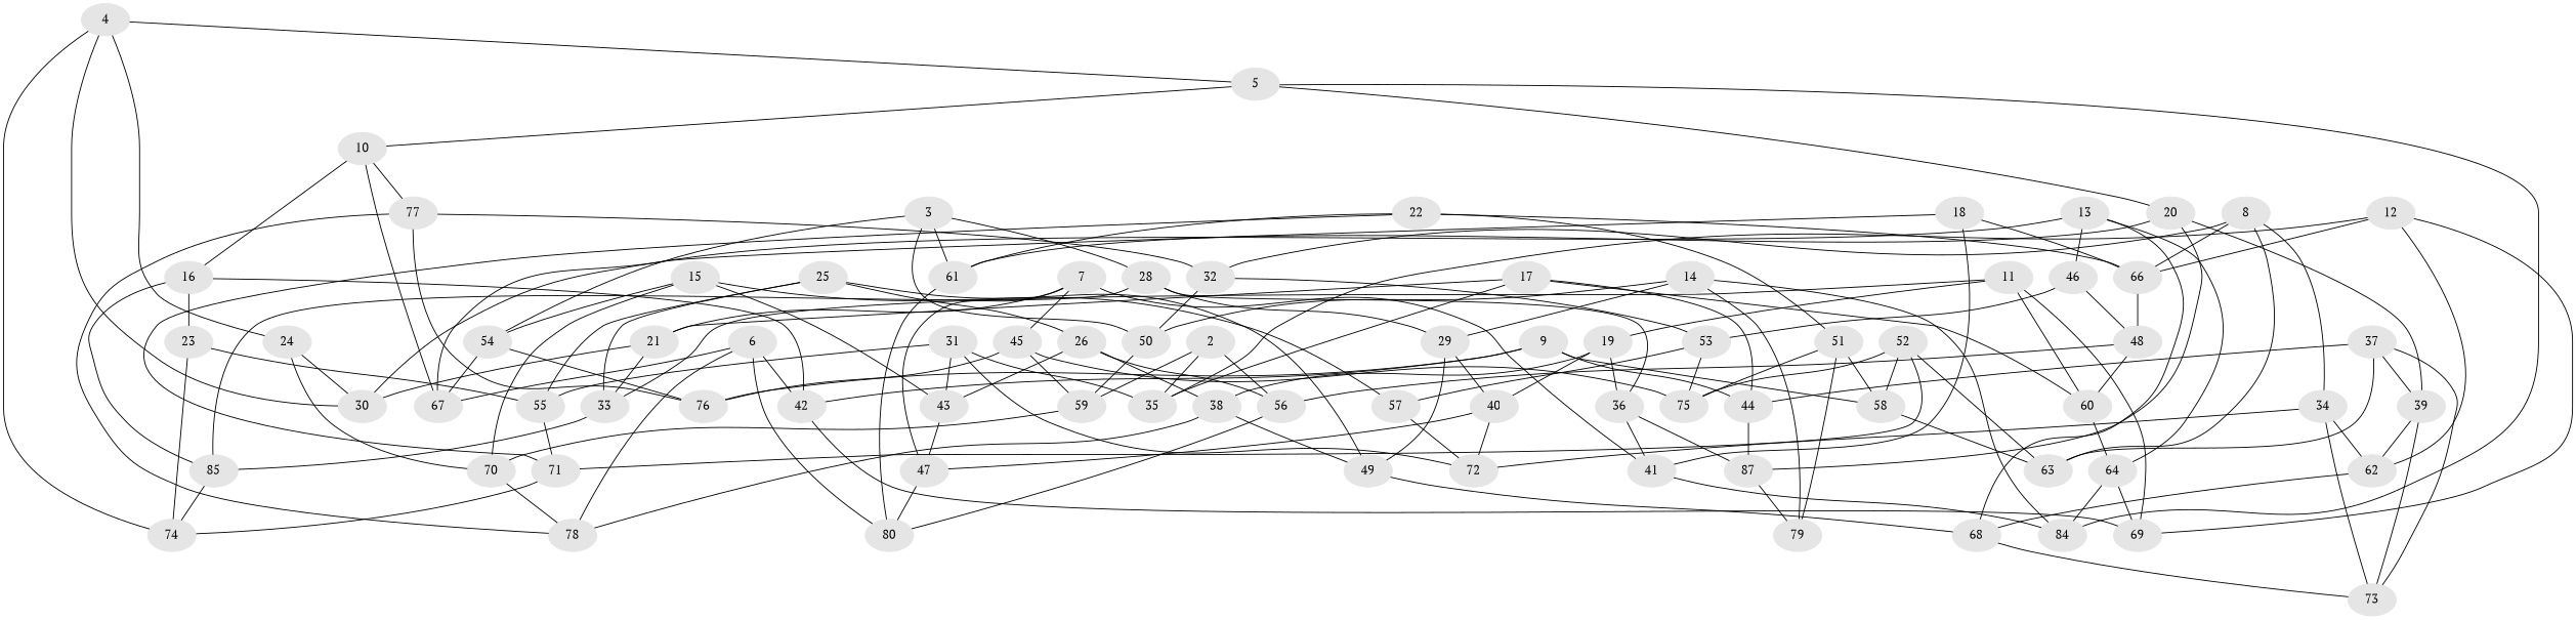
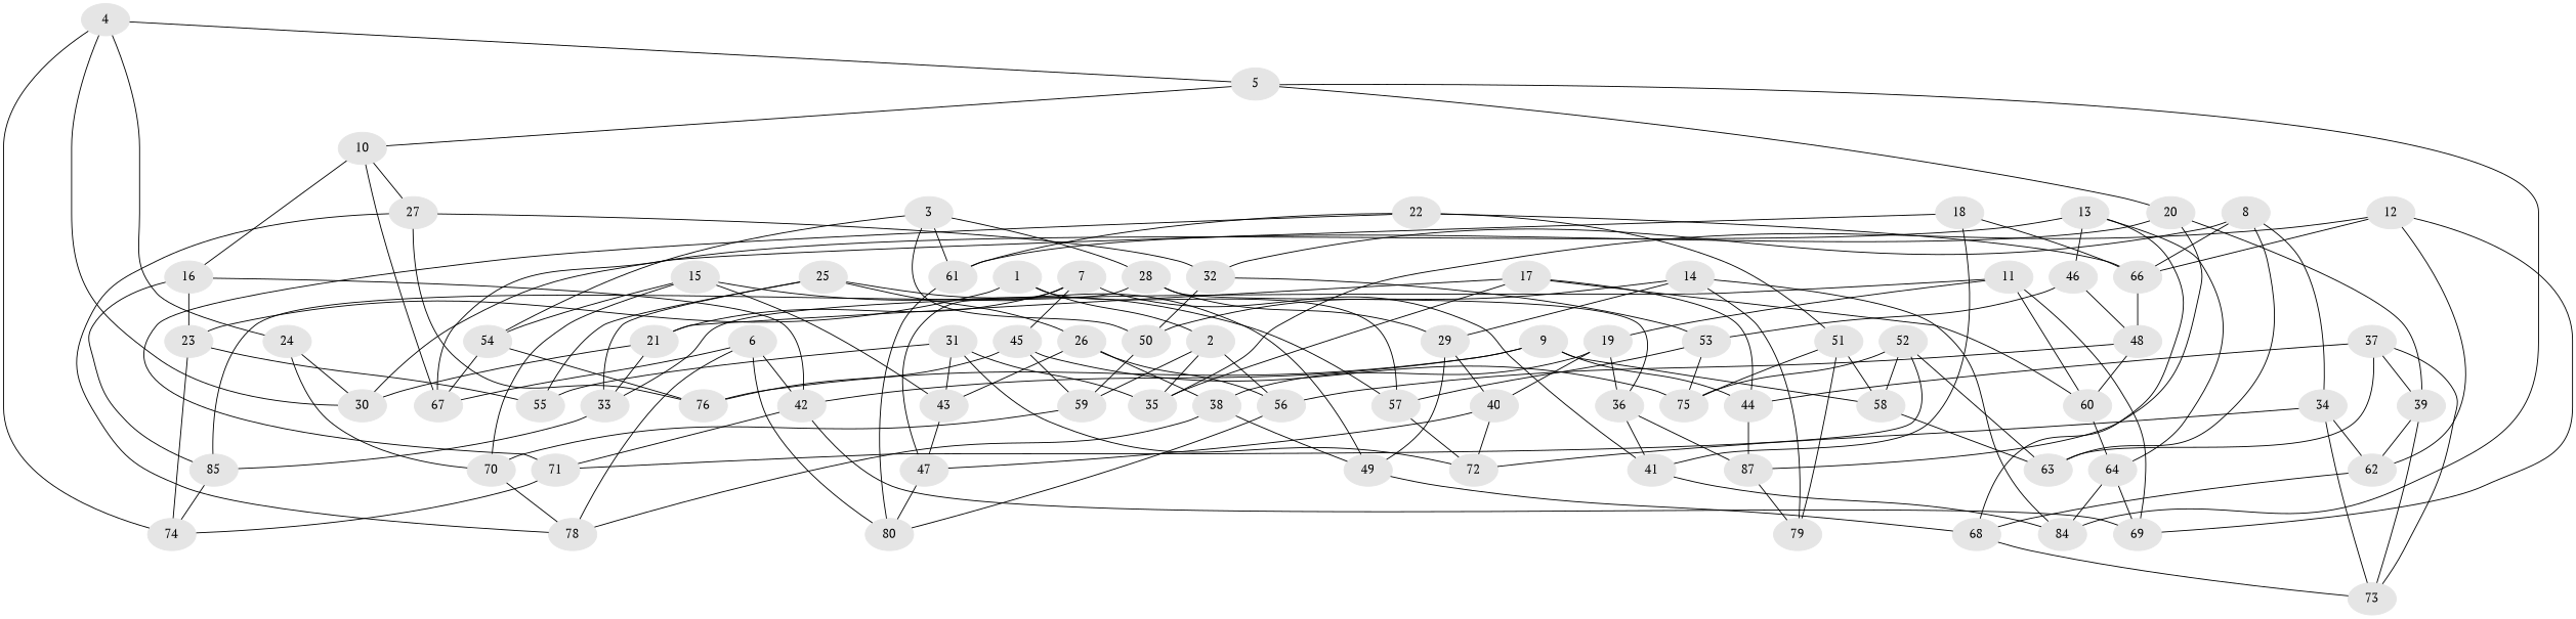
  graph {
    fontname="PT Serif"
    node [color=gray90 fontname="PT Serif" style=filled]
    edge [fontname="PT Serif"]
+   1
    2
    23
    57
    35
    56
    59
    74
    55
    24
    30
    70
    72
    80
    3
    28
    50
    54
    61
    29
    n21 [label=85]
    36
    67
    76
    4
    5
    10
    20
    n29 [label=84]
    16
-   27 [label=77]
+   27
    39
    n33 [label=87]
    6
    42
    78
    69
    7
    21
    41
    45
    47
    33
    75
    8
    32
    34
    63
    66
    53
    62
    73
    48
    9
    44
    58
    11
    19
    60
    38
    40
    64
    12
    68
    13
    46
    14
    79
    49
    15
    43
    17
    18
    22
    51
    71
    25
    26
    31
    37
    52
+   1 -- 2
+   1 -- 23
+   1 -- 57
    2 -- 35
    2 -- 56
    2 -- 59
    23 -- 74
    23 -- 55
    57 -- 72
    56 -- 80
    59 -- 70
-   55 -- 71
+   42 -- 71
    24 -- 30
    24 -- 70
    70 -- 78
    3 -- 28
    3 -- 50
    3 -- 54
    3 -- 61
    28 -- 29
    28 -- n21
    28 -- 36
    50 -- 59
    54 -- 67
    54 -- 76
    61 -- 80
    29 -- 40
    29 -- 49
    n21 -- 74
    36 -- n33
    36 -- 41
    4 -- 74
    4 -- 24
    4 -- 30
    4 -- 5
    5 -- 10
    5 -- 20
    5 -- n29
    10 -- 67
    10 -- 16
    10 -- 27
    20 -- 61
    20 -- 39
    20 -- n33
    16 -- 23
    16 -- n21
    16 -- 42
    27 -- 76
    27 -- 78
    27 -- 32
    39 -- 62
    39 -- 73
    n33 -- 79
    6 -- 80
    6 -- 67
    6 -- 42
    6 -- 78
    42 -- 69
    7 -- 21
    7 -- 41
    7 -- 45
    7 -- 47
    21 -- 30
    21 -- 33
    41 -- n29
    45 -- 59
    45 -- 76
    45 -- 75
    47 -- 80
    33 -- n21
    8 -- 32
    8 -- 34
    8 -- 63
    8 -- 66
    32 -- 50
    32 -- 53
    34 -- 72
    34 -- 62
    34 -- 73
    66 -- 48
    53 -- 57
    53 -- 75
    62 -- 68
    48 -- 56
    48 -- 60
    9 -- 76
    9 -- 42
    9 -- 44
    9 -- 58
    44 -- n33
    58 -- 63
    11 -- 69
    11 -- 33
    11 -- 19
    11 -- 60
    19 -- 36
    19 -- 38
    19 -- 40
    60 -- 64
    38 -- 78
    38 -- 49
    40 -- 72
    40 -- 47
    64 -- n29
    64 -- 69
    12 -- 35
    12 -- 69
    12 -- 66
    12 -- 62
    68 -- 73
    13 -- 30
    13 -- 64
    13 -- 68
    13 -- 46
    46 -- 53
    46 -- 48
    14 -- 50
    14 -- 29
    14 -- n29
    14 -- 79
    49 -- 68
    15 -- 57
    15 -- 70
    15 -- 54
    15 -- 43
    43 -- 47
    17 -- 35
    17 -- 21
    17 -- 44
    17 -- 60
    18 -- 67
    18 -- 41
    18 -- 66
    22 -- 61
    22 -- 66
    22 -- 51
    22 -- 71
    51 -- 75
    51 -- 58
    51 -- 79
    71 -- 74
    25 -- 55
    25 -- 33
    25 -- 49
    25 -- 26
    26 -- 56
    26 -- 38
    26 -- 43
    31 -- 35
    31 -- 55
    31 -- 72
    31 -- 43
    37 -- 39
    37 -- 63
    37 -- 73
    37 -- 44
    52 -- 75
    52 -- 63
    52 -- 58
    52 -- 71
  }
